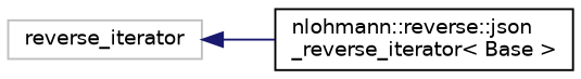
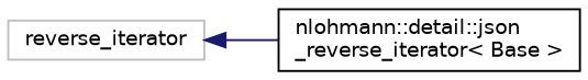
  digraph {
    rankdir=LR
    node [fontname=Helvetica fontsize=10 shape=record]
    n1 [color=grey75 height=0.2 label=reverse_iterator width=0.4]
-   n2 [color=black height=0.2 label="nlohmann::reverse::json\l_reverse_iterator\< Base \>" width=0.4]
+   n2 [color=black height=0.2 label="nlohmann::detail::json\l_reverse_iterator\< Base \>" width=0.4]
    n1 -> n2 [color=midnightblue dir=back fontname=Helvetica fontsize=10 labelfontname=Helvetica labelfontsize=10 style=solid]
  }
